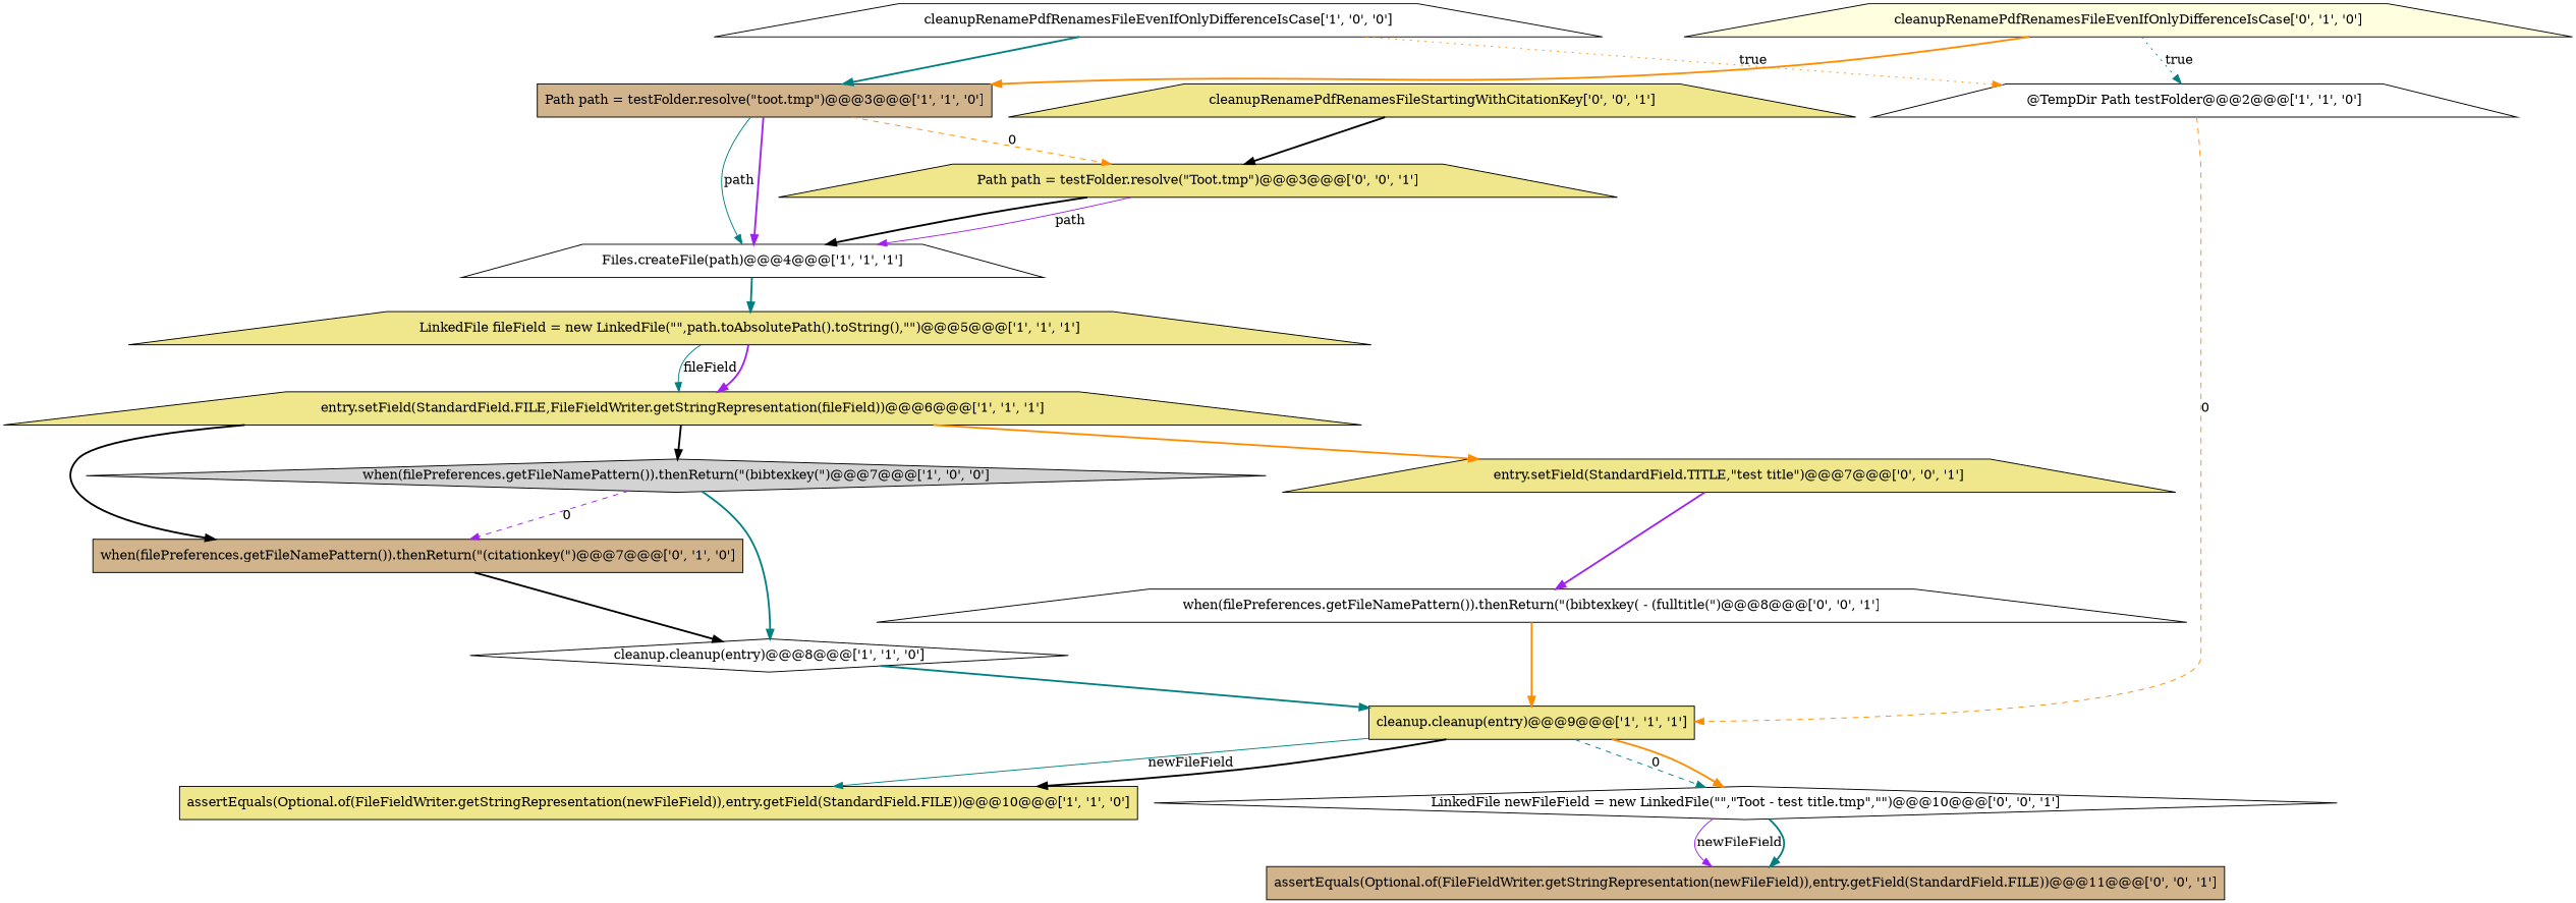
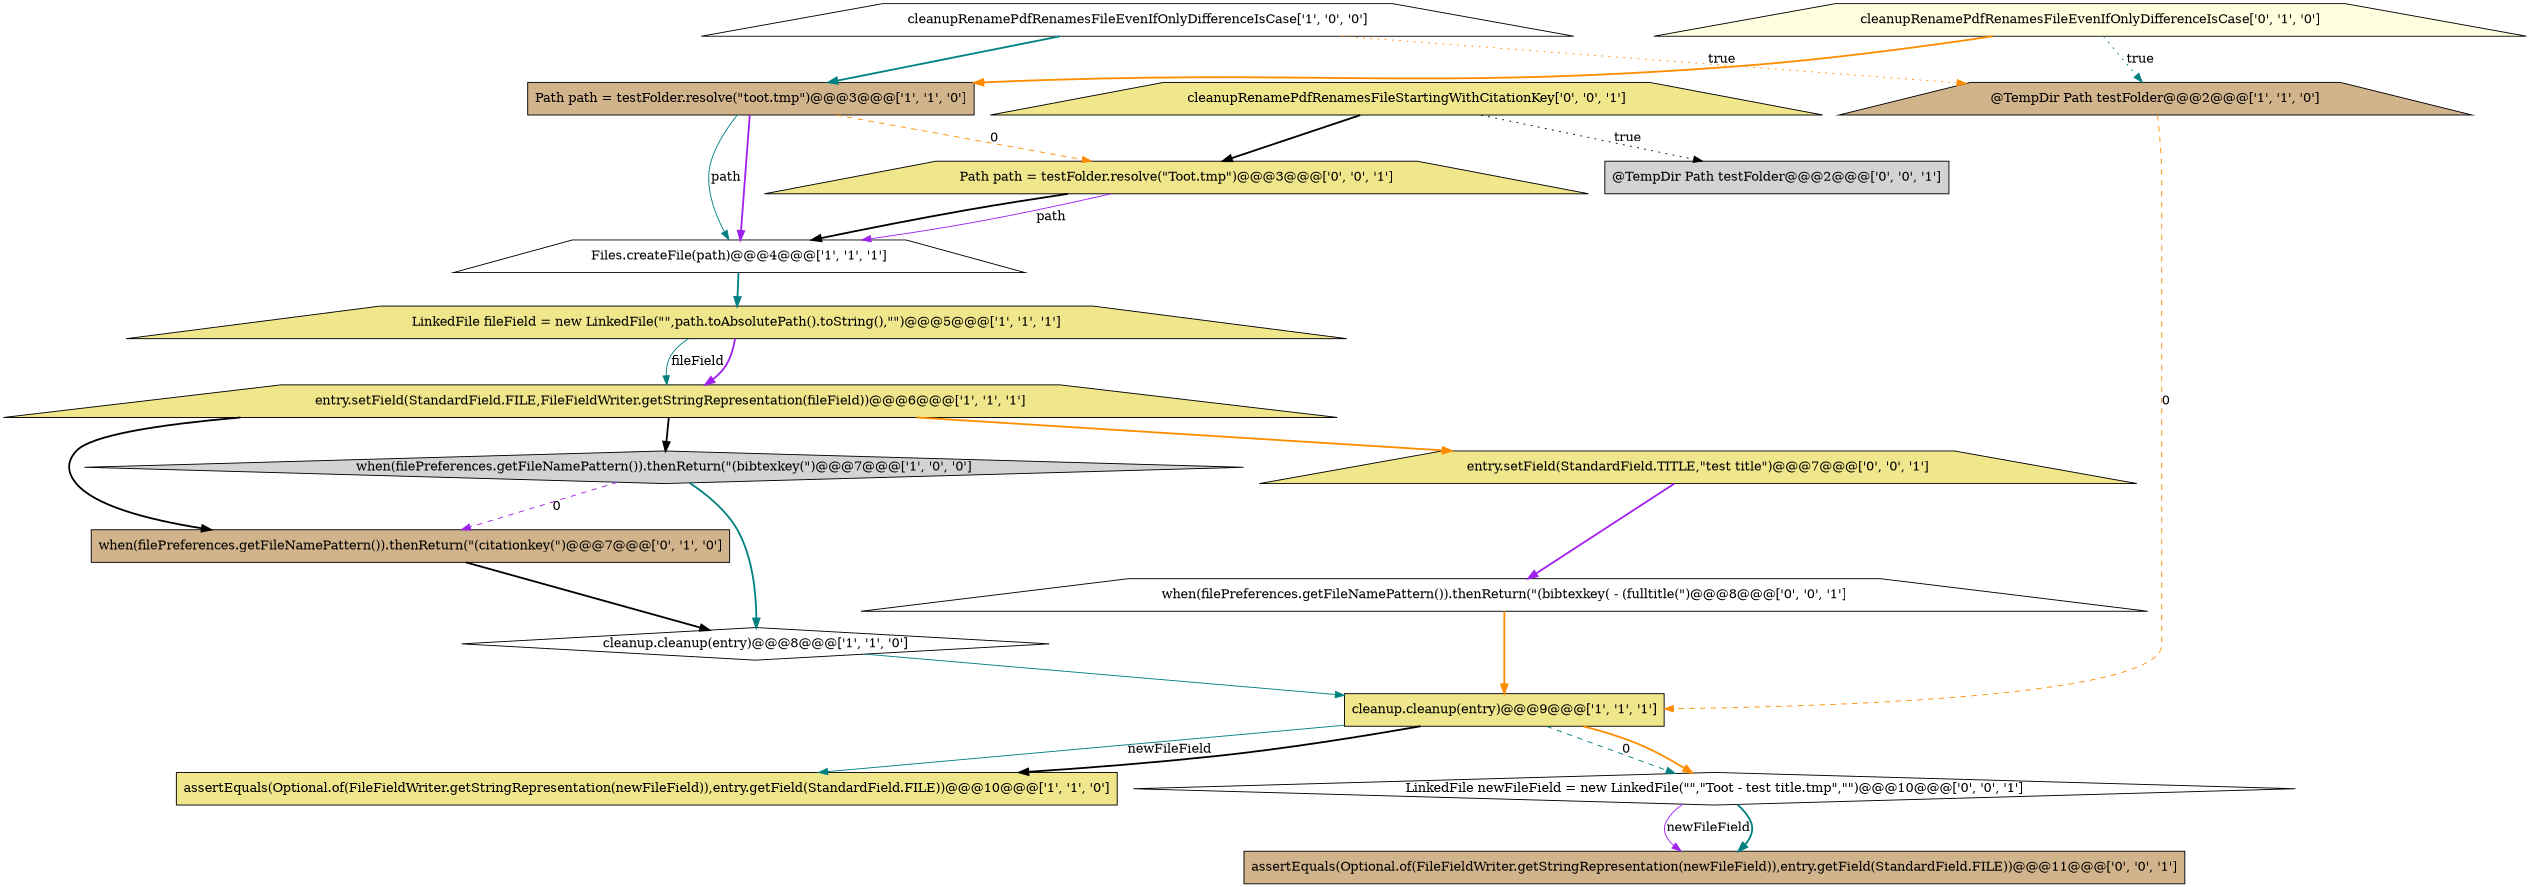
  digraph {
    node [fillcolor=khaki shape=trapezium style=filled]
    edge [color=teal style=bold]
    n1 [label="Path path = testFolder.resolve(\"Toot.tmp\")@@@3@@@['0', '0', '1']"]
    n2 [fillcolor=white label="Files.createFile(path)@@@4@@@['1', '1', '1']"]
    n3 [label="LinkedFile fileField = new LinkedFile(\"\",path.toAbsolutePath().toString(),\"\")@@@5@@@['1', '1', '1']"]
    n4 [fillcolor=white label="cleanupRenamePdfRenamesFileEvenIfOnlyDifferenceIsCase['1', '0', '0']"]
-   n5 [fillcolor=white label="@TempDir Path testFolder@@@2@@@['1', '1', '0']"]
+   n5 [fillcolor=tan label="@TempDir Path testFolder@@@2@@@['1', '1', '0']"]
    n6 [fillcolor=tan label="Path path = testFolder.resolve(\"toot.tmp\")@@@3@@@['1', '1', '0']" shape=box]
    n7 [label="cleanup.cleanup(entry)@@@9@@@['1', '1', '1']" shape=box]
    n8 [label="entry.setField(StandardField.FILE,FileFieldWriter.getStringRepresentation(fileField))@@@6@@@['1', '1', '1']"]
    n9 [label="entry.setField(StandardField.TITLE,\"test title\")@@@7@@@['0', '0', '1']"]
    n10 [fillcolor=tan label="when(filePreferences.getFileNamePattern()).thenReturn(\"(citationkey(\")@@@7@@@['0', '1', '0']" shape=box]
    n11 [fillcolor=lightgrey label="when(filePreferences.getFileNamePattern()).thenReturn(\"(bibtexkey(\")@@@7@@@['1', '0', '0']" shape=diamond]
    n12 [fillcolor=white label="when(filePreferences.getFileNamePattern()).thenReturn(\"(bibtexkey( - (fulltitle(\")@@@8@@@['0', '0', '1']"]
    n13 [fillcolor=white label="cleanup.cleanup(entry)@@@8@@@['1', '1', '0']" shape=diamond]
+   n14 [fillcolor=lightgrey label="@TempDir Path testFolder@@@2@@@['0', '0', '1']" shape=box]
    n15 [label="assertEquals(Optional.of(FileFieldWriter.getStringRepresentation(newFileField)),entry.getField(StandardField.FILE))@@@10@@@['1', '1', '0']" shape=box]
    n16 [fillcolor=lightyellow label="cleanupRenamePdfRenamesFileEvenIfOnlyDifferenceIsCase['0', '1', '0']"]
    n17 [fillcolor=white label="LinkedFile newFileField = new LinkedFile(\"\",\"Toot - test title.tmp\",\"\")@@@10@@@['0', '0', '1']" shape=diamond]
    n18 [fillcolor=tan label="assertEquals(Optional.of(FileFieldWriter.getStringRepresentation(newFileField)),entry.getField(StandardField.FILE))@@@11@@@['0', '0', '1']" shape=box]
    n19 [label="cleanupRenamePdfRenamesFileStartingWithCitationKey['0', '0', '1']"]
    n1 -> n2 [color=purple label=path style=solid]
    n1 -> n2 [color=black]
    n2 -> n3
    n3 -> n8 [label=fileField style=solid]
    n3 -> n8 [color=purple]
    n4 -> n5 [color=darkorange label=true style=dotted]
    n4 -> n6
    n5 -> n7 [color=darkorange label=0 style=dashed]
    n6 -> n1 [color=darkorange label=0 style=dashed]
    n6 -> n2 [color=purple]
    n6 -> n2 [label=path style=solid]
    n7 -> n15 [label=newFileField style=solid]
    n7 -> n15 [color=black]
    n7 -> n17 [label=0 style=dashed]
    n7 -> n17 [color=darkorange]
    n8 -> n9 [color=darkorange]
    n8 -> n10 [color=black]
    n8 -> n11 [color=black]
    n9 -> n12 [color=purple]
    n10 -> n13 [color=black]
    n11 -> n10 [color=purple label=0 style=dashed]
    n11 -> n13
    n12 -> n7 [color=darkorange]
-   n13 -> n7
+   n13 -> n7 [style=solid]
    n16 -> n5 [label=true style=dotted]
    n16 -> n6 [color=darkorange]
    n17 -> n18 [color=purple label=newFileField style=solid]
    n17 -> n18
    n19 -> n1 [color=black]
+   n19 -> n14 [color=black label=true style=dotted]
  }
